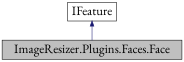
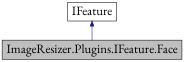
  digraph {
    fontname="EB Garamond"
    node [color=black fontname="EB Garamond" fontsize=24 shape=record style=filled]
-   n1 [fillcolor=grey75 fontcolor=black height=0.2 label="ImageResizer.Plugins.Faces.Face" width=0.4]
+   n1 [fillcolor=grey75 fontcolor=black height=0.2 label="ImageResizer.Plugins.IFeature.Face" width=0.4]
    n2 [fillcolor=white height=0.2 label=IFeature width=0.4]
    n2 -> n1 [color=midnightblue dir=back fontname="EB Garamond" fontsize=24 labelfontname=Helvetica labelfontsize=24 style=solid]
  }
